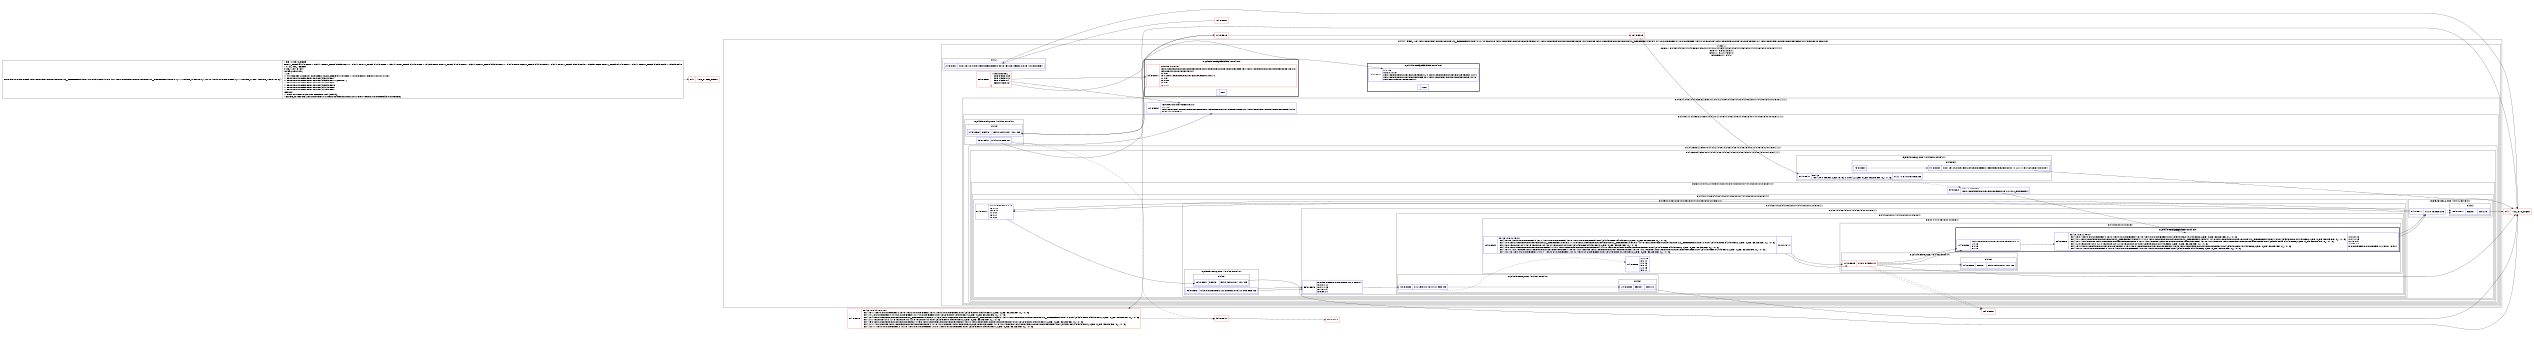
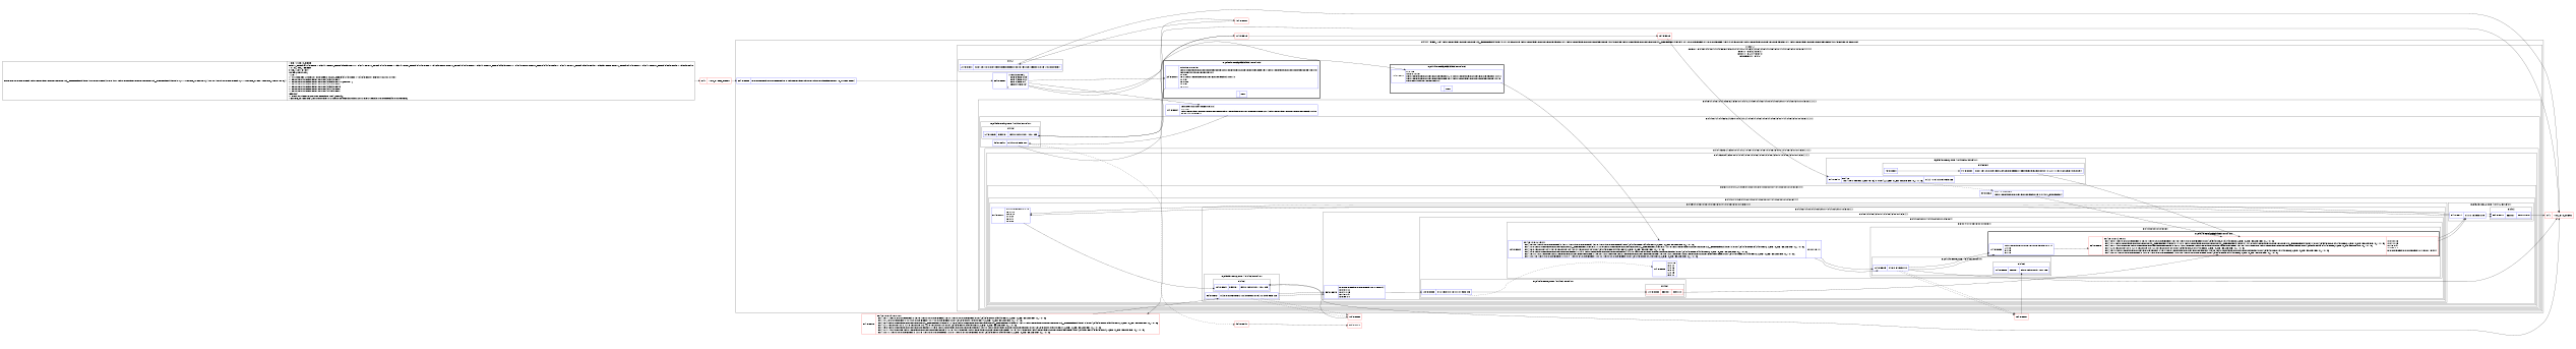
  digraph {
    fontname=Lato
    rankdir=LR
    node [color=blue fontname=Lato shape=record]
    edge [fontname=Lato]
    n1 [label="{47\:\ 0x0045|RETURN\l|return kotlin.Unit.INSTANCE\l}"]
    n2 [label="{45\:\ 0x0041|if (r4 == 0) goto L27\l}"]
    n3 [label="{70\:\ 0x00a2}"]
    n4 [label="{71\:\ 0x00c2|throw new java.lang.IllegalArgumentException((\"Requested element count \" + r4 + \" is less than zero.\").toString())\l}"]
    n5 [label="{51\:\ 0x004b|PHI: r5 \l  PHI: (r5v1 boolean A[REMOVE]) =  binds: [] A[DONT_GENERATE, DONT_INLINE]\l|if ((r4 \>= 0) != true) goto L33\l}"]
-   n6 [label="{55\:\ 0x0066|RETURN\l|return r0\l}"]
+   n6 [label="{55\:\ 0x0066|RETURN\l|remaining r0\l}"]
    n7 [label="{54\:\ 0x0064|if (r6 != r0) goto L15\l}"]
    n8 [label="{69\:\ 0x00a1|RETURN\l|return kotlin.Unit.INSTANCE\l}"]
    n9 [label="{58\:\ 0x0073|if (((java.lang.Boolean) r11).booleanValue() == true) goto L18\l}"]
-   n10 [label="{61\:\ 0x008b|RETURN\l|return r1\l}"]
+   n10 [color=red label="{61\:\ 0x008b|RETURN\l|return r1\l}"]
    n11 [label="{60\:\ 0x0089|if (r6.send(r11, r3) == r1) goto L20\l}"]
    n12 [label="{66\:\ 0x0099|RETURN\l|return kotlin.Unit.INSTANCE\l}"]
-   n13 [color=red label="{64\:\ 0x0095|if (r3 != 0) goto L11\l}"]
-   n14 [label="{53\:\ 0x0055|PHI: r0 r1 r3 r4 r5 r11 \l  PHI: (r0v8 '$result' java.lang.Object) = (r0v0 '$result' java.lang.Object), (r0v10 '$result' java.lang.Object) binds: [B:52:0x004d, B:67:0x009a] A[DONT_GENERATE, DONT_INLINE]\l  PHI: (r1v6 kotlinx.coroutines.channels.ChannelsKt__DeprecatedKt$take$1) = (r1v1 kotlinx.coroutines.channels.ChannelsKt__DeprecatedKt$take$1), (r1v8 kotlinx.coroutines.channels.ChannelsKt__DeprecatedKt$take$1) binds: [B:52:0x004d, B:67:0x009a] A[DONT_GENERATE, DONT_INLINE]\l  PHI: (r3v6 '$this$produce' kotlinx.coroutines.channels.ProducerScope) = (r3v1 '$this$produce' kotlinx.coroutines.channels.ProducerScope), (r3v10 '$this$produce' kotlinx.coroutines.channels.ProducerScope) binds: [B:52:0x004d, B:67:0x009a] A[DONT_GENERATE, DONT_INLINE]\l  PHI: (r4v8 'remaining' int) = (r4v2 'remaining' int), (r4v10 'remaining' int) binds: [B:52:0x004d, B:67:0x009a] A[DONT_GENERATE, DONT_INLINE]\l  PHI: (r5v11 kotlinx.coroutines.channels.ChannelIterator) = (r5v4 kotlinx.coroutines.channels.ChannelIterator), (r5v13 kotlinx.coroutines.channels.ChannelIterator) binds: [B:52:0x004d, B:67:0x009a] A[DONT_GENERATE, DONT_INLINE]\l  PHI: (r11v8 '$result' java.lang.Object) = (r11v0 '$result' java.lang.Object), (r11v10 '$result' java.lang.Object) binds: [B:52:0x004d, B:67:0x009a] A[DONT_GENERATE, DONT_INLINE]\l|r1.L$0 = r3\lr1.L$1 = r5\lr1.I$0 = r4\lr1.label = 1\ljava.lang.Object java.lang.Object r6 = r5.hasNext(r1)\l}"]
+   n13 [label="{64\:\ 0x0095|if (r3 != 0) goto L11\l}"]
+   n14 [color=red label="{53\:\ 0x0055|PHI: r0 r1 r3 r4 r5 r11 \l  PHI: (r0v8 '$result' java.lang.Object) = (r0v0 '$result' java.lang.Object), (r0v10 '$result' java.lang.Object) binds: [B:52:0x004d, B:67:0x009a] A[DONT_GENERATE, DONT_INLINE]\l  PHI: (r1v6 kotlinx.coroutines.channels.ChannelsKt__DeprecatedKt$take$1) = (r1v1 kotlinx.coroutines.channels.ChannelsKt__DeprecatedKt$take$1), (r1v8 kotlinx.coroutines.channels.ChannelsKt__DeprecatedKt$take$1) binds: [B:52:0x004d, B:67:0x009a] A[DONT_GENERATE, DONT_INLINE]\l  PHI: (r3v6 '$this$produce' kotlinx.coroutines.channels.ProducerScope) = (r3v1 '$this$produce' kotlinx.coroutines.channels.ProducerScope), (r3v10 '$this$produce' kotlinx.coroutines.channels.ProducerScope) binds: [B:52:0x004d, B:67:0x009a] A[DONT_GENERATE, DONT_INLINE]\l  PHI: (r4v8 'remaining' int) = (r4v2 'remaining' int), (r4v10 'remaining' int) binds: [B:52:0x004d, B:67:0x009a] A[DONT_GENERATE, DONT_INLINE]\l  PHI: (r5v11 kotlinx.coroutines.channels.ChannelIterator) = (r5v4 kotlinx.coroutines.channels.ChannelIterator), (r5v13 kotlinx.coroutines.channels.ChannelIterator) binds: [B:52:0x004d, B:67:0x009a] A[DONT_GENERATE, DONT_INLINE]\l  PHI: (r11v8 '$result' java.lang.Object) = (r11v0 '$result' java.lang.Object), (r11v10 '$result' java.lang.Object) binds: [B:52:0x004d, B:67:0x009a] A[DONT_GENERATE, DONT_INLINE]\l|r1.L$0 = r3\lr1.L$1 = r5\lr1.I$0 = r4\lr1.label = 1\ljava.lang.Object java.lang.Object r6 = r5.hasNext(r1)\l}"]
    n15 [label="{67\:\ 0x009a|kotlinx.coroutines.channels.ChannelIterator r9 = r4\lr4 = r3\lr3 = r5\lr5 = r9\l}"]
    n16 [label="{62\:\ 0x008c|r11 = r0\lr0 = r1\lr1 = r3\lr3 = r4\lr4 = r5\lr5 = r6\l}"]
    n17 [label="{63\:\ 0x0092|PHI: r0 r1 r3 r4 r5 r11 \l  PHI: (r0v10 '$result' java.lang.Object) = (r0v7 '$result' java.lang.Object), (r0v0 '$result' java.lang.Object) binds: [B:62:0x008c, B:42:0x0012] A[DONT_GENERATE, DONT_INLINE]\l  PHI: (r1v8 kotlinx.coroutines.channels.ChannelsKt__DeprecatedKt$take$1) = (r1v5 kotlinx.coroutines.channels.ChannelsKt__DeprecatedKt$take$1), (r1v9 kotlinx.coroutines.channels.ChannelsKt__DeprecatedKt$take$1) binds: [B:62:0x008c, B:42:0x0012] A[DONT_GENERATE, DONT_INLINE]\l  PHI: (r3v8 'remaining' int) = (r3v5 'remaining' int), (r3v11 'remaining' int) binds: [B:62:0x008c, B:42:0x0012] A[DONT_GENERATE, DONT_INLINE]\l  PHI: (r4v9 kotlinx.coroutines.channels.ChannelIterator) = (r4v7 kotlinx.coroutines.channels.ChannelIterator), (r4v12 kotlinx.coroutines.channels.ChannelIterator) binds: [B:62:0x008c, B:42:0x0012] A[DONT_GENERATE, DONT_INLINE]\l  PHI: (r5v12 '$this$produce' kotlinx.coroutines.channels.ProducerScope) = (r5v10 '$this$produce' kotlinx.coroutines.channels.ProducerScope), (r5v15 '$this$produce' kotlinx.coroutines.channels.ProducerScope) binds: [B:62:0x008c, B:42:0x0012] A[DONT_GENERATE, DONT_INLINE]\l  PHI: (r11v10 '$result' java.lang.Object) = (r11v7 '$result' java.lang.Object), (r11v0 '$result' java.lang.Object) binds: [B:62:0x008c, B:42:0x0012] A[DONT_GENERATE, DONT_INLINE]\l|int r3 = r3 \- 1\l}"]
    n18 [label="{59\:\ 0x0075|java.lang.Object java.lang.Object r11 = r5.next()\lr3.L$0 = r6\lr3.L$1 = r5\lr3.I$0 = r4\lr3.label = 2\l}"]
    n19 [label="{56\:\ 0x0067|java.lang.Object r9 = r0\lr0 = r11\lr11 = r6\lr6 = r3\lr3 = r1\lr1 = r9\l}"]
    n20 [label="{52\:\ 0x004d|int r4 = r1.f215$n\lkotlinx.coroutines.channels.ChannelIterator r5 = r1.$this_take.iterator()\l}"]
    n21 [label="{44\:\ 0x0037|kotlin.ResultKt.throwOnFailure(r11)\lr1 = r10\lkotlinx.coroutines.channels.ProducerScope kotlinx.coroutines.channels.ProducerScope r3 = (kotlinx.coroutines.channels.ProducerScope) r1.L$0\lint int r4 = r1.f215$n\l}"]
-   n22 [color=red label="{43\:\ 0x0022|int int r3 = r10.I$0\lkotlinx.coroutines.channels.ProducerScope kotlinx.coroutines.channels.ProducerScope r5 = (kotlinx.coroutines.channels.ProducerScope) r10.L$0\lkotlin.ResultKt.throwOnFailure(r11)\lr6 = r5\lr5 = (kotlinx.coroutines.channels.ChannelIterator) r10.L$1\lr4 = r3\lr3 = r10\lr1 = r0\lr0 = r11\l}"]
+   n22 [label="{43\:\ 0x0022|int int r3 = r10.I$0\lkotlinx.coroutines.channels.ProducerScope kotlinx.coroutines.channels.ProducerScope r5 = (kotlinx.coroutines.channels.ProducerScope) r10.L$0\lkotlin.ResultKt.throwOnFailure(r11)\lr6 = r5\lr5 = (kotlinx.coroutines.channels.ChannelIterator) r10.L$1\lr4 = r3\lr3 = r10\lr1 = r0\lr0 = r11\l}"]
    n23 [label="{|break\l}"]
    n24 [label="{42\:\ 0x0012|r1 = r10\lint r3 = r1.I$0\lkotlinx.coroutines.channels.ChannelIterator r4 = (kotlinx.coroutines.channels.ChannelIterator) r1.L$1\lkotlinx.coroutines.channels.ProducerScope r5 = (kotlinx.coroutines.channels.ProducerScope) r1.L$0\lkotlin.ResultKt.throwOnFailure(r11)\l}"]
    n25 [label="{|break\l}"]
    n26 [label="{41\:\ 0x0011|throw new java.lang.IllegalStateException(\"call to 'resume' before 'invoke' with coroutine\")\l}"]
-   n27 [color=red label="{39\:\ 0x0007|switch(r10.label) \{\l    case 0: goto L25;\l    case 1: goto L24;\l    case 2: goto L6;\l    default: goto L3;\l\}\l}"]
+   n27 [label="{39\:\ 0x0007|switch(r10.label) \{\l    case 0: goto L25;\l    case 1: goto L24;\l    case 2: goto L6;\l    default: goto L3;\l\}\l}"]
+   n28 [label="{38\:\ 0x0000|java.lang.Object java.lang.Object r0 = kotlin.coroutines.intrinsics.IntrinsicsKt.getCOROUTINE_SUSPENDED()\l}"]
    n29 [color=red label="{37\:\ ?|MTH_EXIT_BLOCK\l}"]
    n30 [color=red label="{46\:\ 0x0043}"]
    n31 [color=red label="{48\:\ 0x0046}"]
+   n32 [color=red label="{68\:\ 0x009f}"]
    n33 [color=red label="{65\:\ 0x0097}"]
    n34 [color=red label="{57\:\ 0x006d|PHI: r0 r1 r3 r4 r5 r6 r11 \l  PHI: (r0v6 '$result' java.lang.Object) = (r0v5 '$result' java.lang.Object), (r0v9 '$result' java.lang.Object) binds: [B:43:0x0022, B:56:0x0067] A[DONT_GENERATE, DONT_INLINE]\l  PHI: (r1v4 java.lang.Object) = (r1v3 java.lang.Object), (r1v7 java.lang.Object) binds: [B:43:0x0022, B:56:0x0067] A[DONT_GENERATE, DONT_INLINE]\l  PHI: (r3v4 kotlinx.coroutines.channels.ChannelsKt__DeprecatedKt$take$1) = (r3v3 kotlinx.coroutines.channels.ChannelsKt__DeprecatedKt$take$1), (r3v7 kotlinx.coroutines.channels.ChannelsKt__DeprecatedKt$take$1) binds: [B:43:0x0022, B:56:0x0067] A[DONT_GENERATE, DONT_INLINE]\l  PHI: (r4v6 'remaining' int) = (r4v5 'remaining' int), (r4v8 'remaining' int) binds: [B:43:0x0022, B:56:0x0067] A[DONT_GENERATE, DONT_INLINE]\l  PHI: (r5v9 kotlinx.coroutines.channels.ChannelIterator) = (r5v8 kotlinx.coroutines.channels.ChannelIterator), (r5v11 kotlinx.coroutines.channels.ChannelIterator) binds: [B:43:0x0022, B:56:0x0067] A[DONT_GENERATE, DONT_INLINE]\l  PHI: (r6v1 '$this$produce' kotlinx.coroutines.channels.ProducerScope) = (r6v0 '$this$produce' kotlinx.coroutines.channels.ProducerScope), (r6v5 '$this$produce' kotlinx.coroutines.channels.ProducerScope) binds: [B:43:0x0022, B:56:0x0067] A[DONT_GENERATE, DONT_INLINE]\l  PHI: (r11v1 '$result' java.lang.Object) = (r11v0 '$result' java.lang.Object), (r11v9 '$result' java.lang.Object) binds: [B:43:0x0022, B:56:0x0067] A[DONT_GENERATE, DONT_INLINE]\l}"]
    n35 [color=red label="{40\:\ 0x000a}"]
    n36 [color=red label="{49\:\ 0x0048}"]
    n37 [color=red label="{50\:\ 0x004a}"]
    n38 [color=red label="{36\:\ ?|MTH_ENTER_BLOCK\l}"]
    n39 [label="{public final java.lang.Object kotlinx.coroutines.channels.ChannelsKt__DeprecatedKt$take$1.invokeSuspend((r10v0 'this' kotlinx.coroutines.channels.ChannelsKt__DeprecatedKt$take$1 A[IMMUTABLE_TYPE, THIS]), (r11v0 '$result' java.lang.Object A[IMMUTABLE_TYPE, METHOD_ARGUMENT]))  | INCONSISTENT_CODE\lCROSS_EDGE: B:66:0x0099 \-\> B:37:?, CROSS_EDGE: B:55:0x0066 \-\> B:37:?, CROSS_EDGE: B:61:0x008b \-\> B:37:?, BACK_EDGE: B:62:0x008c \-\> B:63:0x0092, CROSS_EDGE: B:69:0x00a1 \-\> B:37:?, CROSS_EDGE: B:43:0x0022 \-\> B:57:0x006d, CROSS_EDGE: B:47:0x0045 \-\> B:37:?, CROSS_EDGE: B:52:0x004d \-\> B:53:0x0055, CROSS_EDGE: B:71:0x00c2 \-\> B:37:?, CROSS_EDGE: B:50:0x004a \-\> B:51:0x004b\lINLINE_NOT_NEEDED\lTYPE_VARS: EMPTY\lJadxCommentsAttr\{\l WARN: \l \-\> Unsupported multi\-entry loop pattern (BACK_EDGE: B:62:0x008c \-\> B:63:0x0092). Please submit an issue!!!\l \-\> Removed duplicated region for block: B:56:0x0067 \l \-\> Removed duplicated region for block: B:55:0x0066 A[RETURN]\l \-\> Removed duplicated region for block: B:68:0x009f \l \-\> Removed duplicated region for block: B:59:0x0075 \l \-\> Removed duplicated region for block: B:67:0x009a \l \-\> Removed duplicated region for block: B:65:0x0097 \l DEBUG: \l \-\> Don't trust debug lines info. Repeating lines: [250=4]\}\lMETHOD_OVERRIDE: [kotlin.coroutines.jvm.internal.BaseContinuationImpl.invokeSuspend(java.lang.Object):java.lang.Object]\l}" color=""]
    subgraph cluster_1 {
      label="R(2:1|2) | DECL_VAR: kotlinx.coroutines.channels.ChannelsKt__DeprecatedKt$take$1 null, int remaining, kotlinx.coroutines.channels.ChannelIterator null, kotlinx.coroutines.channels.ProducerScope $this$produce, kotlinx.coroutines.channels.ChannelsKt__DeprecatedKt$take$1 null, java.lang.Object null, java.lang.Object $result, int remaining, kotlinx.coroutines.channels.ChannelIterator null, kotlinx.coroutines.channels.ProducerScope $this$produce, int remaining\l"
+     n28
      subgraph cluster_2 {
        label="Switch: 4\n case 0 -> R(2:25|(2:(1:28)|(1:(2:(2:33|34)|(3:32|12|(2:(1:14)|(2:15|(2:(1:23)|(2:18|(2:(1:20)|(3:21|7|(2:(1:10)|(3:11|12|(0)(0))))))))))))))\n case 1 -> R(3:24|(0)(0)|1)\n case 2 -> R(4:6|7|(0)(0)|1)\n case default -> R(1:4)"
        n27
        subgraph cluster_3 {
          label="R(2:25|(2:(1:28)|(1:(2:(2:33|34)|(3:32|12|(2:(1:14)|(2:15|(2:(1:23)|(2:18|(2:(1:20)|(3:21|7|(2:(1:10)|(3:11|12|(0)(0))))))))))))))"
          n21
          subgraph cluster_4 {
            label="R(2:(1:28)|(1:(2:(2:33|34)|(3:32|12|(2:(1:14)|(2:15|(2:(1:23)|(2:18|(2:(1:20)|(3:21|7|(2:(1:10)|(3:11|12|(0)(0)))))))))))))"
            subgraph cluster_5 {
              label="IF [B:45:0x0041] THEN: R(1:28) ELSE: null"
              n2
              subgraph cluster_6 {
                label="R(1:28)"
                n1
              }
            }
            subgraph cluster_7 {
              label="R(1:(2:(2:33|34)|(3:32|12|(2:(1:14)|(2:15|(2:(1:23)|(2:18|(2:(1:20)|(3:21|7|(2:(1:10)|(3:11|12|(0)(0))))))))))))"
              subgraph cluster_8 {
                label="R(2:(2:33|34)|(3:32|12|(2:(1:14)|(2:15|(2:(1:23)|(2:18|(2:(1:20)|(3:21|7|(2:(1:10)|(3:11|12|(0)(0)))))))))))"
                subgraph cluster_9 {
                  label="IF [B:51:0x004b] THEN: R(2:33|34) ELSE: null"
                  n5
                  subgraph cluster_10 {
                    label="R(2:33|34)"
                    n3
                    n4
                  }
                }
                subgraph cluster_11 {
                  label="R(3:32|12|(2:(1:14)|(2:15|(2:(1:23)|(2:18|(2:(1:20)|(3:21|7|(2:(1:10)|(3:11|12|(0)(0))))))))))"
                  n20
                  subgraph cluster_12 {
                    label="R(2:(1:14)|(2:15|(2:(1:23)|(2:18|(2:(1:20)|(3:21|7|(2:(1:10)|(3:11|12|(0)(0)))))))))"
                    subgraph cluster_13 {
                      label="IF [B:54:0x0064] THEN: R(1:14) ELSE: null"
                      n7
                      subgraph cluster_14 {
                        label="R(1:94)"
                        n6
                      }
                    }
                    subgraph cluster_15 {
                      label="R(2:15|(2:(1:23)|(2:18|(2:(1:20)|(3:21|7|(2:(1:10)|(3:11|12|(0)(0))))))))"
                      n19
                      subgraph cluster_16 {
                        label="R(2:(1:23)|(2:18|(2:(1:20)|(3:21|7|(2:(1:10)|(3:11|12|(0)(0)))))))"
                        subgraph cluster_17 {
                          label="IF [B:58:0x0073] THEN: R(1:23) ELSE: null"
                          n9
                          subgraph cluster_18 {
                            label="R(1:23)"
                            n8
                          }
                        }
                        subgraph cluster_19 {
                          label="R(2:18|(2:(1:20)|(3:21|7|(2:(1:10)|(3:11|12|(0)(0))))))"
                          n18
                          subgraph cluster_20 {
                            label="R(2:(1:20)|(3:21|7|(2:(1:10)|(3:11|12|(0)(0)))))"
                            subgraph cluster_21 {
                              label="IF [B:60:0x0089] THEN: R(1:20) ELSE: null"
                              n11
                              subgraph cluster_22 {
                                label="R(1:29)"
                                n10
                              }
                            }
                            subgraph cluster_23 {
                              label="R(3:21|7|(2:(1:10)|(3:11|12|(0)(0))))"
                              n16
                              n17
                              subgraph cluster_24 {
                                label="R(2:(1:10)|(3:11|12|(0)(0)))"
                                subgraph cluster_25 {
                                  label="IF [B:64:0x0095] THEN: R(1:10) ELSE: null"
                                  n13
                                  subgraph cluster_26 {
                                    label="R(1:10)"
                                    n12
                                  }
                                }
                                subgraph cluster_27 {
                                  label="R(3:11|12|(0)(0))"
                                  n14
                                  n15
                                  subgraph cluster_28 {
                                    label="IF [B:54:0x0064] THEN: R(0) ELSE: R(0)"
                                    subgraph cluster_29 {
                                      label="R(0)"
                                    }
                                    subgraph cluster_30 {
                                      label="R(0)"
                                    }
                                  }
                                }
                              }
                            }
                          }
                        }
                      }
                    }
                  }
                }
              }
            }
          }
        }
        subgraph cluster_31 {
          label="R(3:24|(0)(0)|1)"
          n22
          n23
          subgraph cluster_32 {
            label="IF [B:58:0x0073] THEN: R(0) ELSE: R(0)"
            subgraph cluster_33 {
              label="R(0)"
            }
            subgraph cluster_34 {
              label="R(0)"
            }
          }
        }
        subgraph cluster_35 {
          label="R(4:6|7|(0)(0)|1)"
          n24
          n25
          subgraph cluster_36 {
            label="IF [B:64:0x0095] THEN: R(0) ELSE: R(0)"
            subgraph cluster_37 {
              label="R(0)"
            }
            subgraph cluster_38 {
              label="R(0)"
            }
          }
        }
        subgraph cluster_39 {
          label="R(1:4)"
          n26
        }
      }
    }
    n1 -> n29
    n2 -> n30
    n2 -> n31 [style=dashed]
    n3 -> n4
-   n4 -> n29
+   n4 -> n14
    n5 -> n20 [style=dashed]
    n6 -> n29
    n7 -> n6 [style=dashed]
    n7 -> n6 [style=dashed]
    n7 -> n19
    n7 -> n19
    n8 -> n29
    n9 -> n18
    n9 -> n18
-   n10 -> n29
+   n9 -> n32 [style=dashed]
+   n9 -> n32 [style=dashed]
+   n10 -> n14
    n11 -> n10
    n11 -> n16 [style=dashed]
    n13 -> n15
    n13 -> n15
    n13 -> n29
    n13 -> n33 [style=dashed]
    n13 -> n33 [style=dashed]
    n14 -> n7
    n14 -> n7
    n15 -> n14
    n17 -> n13
    n17 -> n13
    n18 -> n11
    n19 -> n8
    n20 -> n14
-   n2 -> n21
+   n21 -> n2
    n22 -> n34
+   n24 -> n17
    n26 -> n29
    n27 -> n21
    n27 -> n22
    n27 -> n24
+   n27 -> n35
+   n28 -> n27
    n30 -> n1
    n30 -> n36
    n31 -> n37
-   n13 -> n12
-   n34 -> n31
+   n32 -> n8
+   n33 -> n12
+   n34 -> n9
    n35 -> n26
    n36 -> n5
+   n38 -> n28
    n39 -> n38
  }
